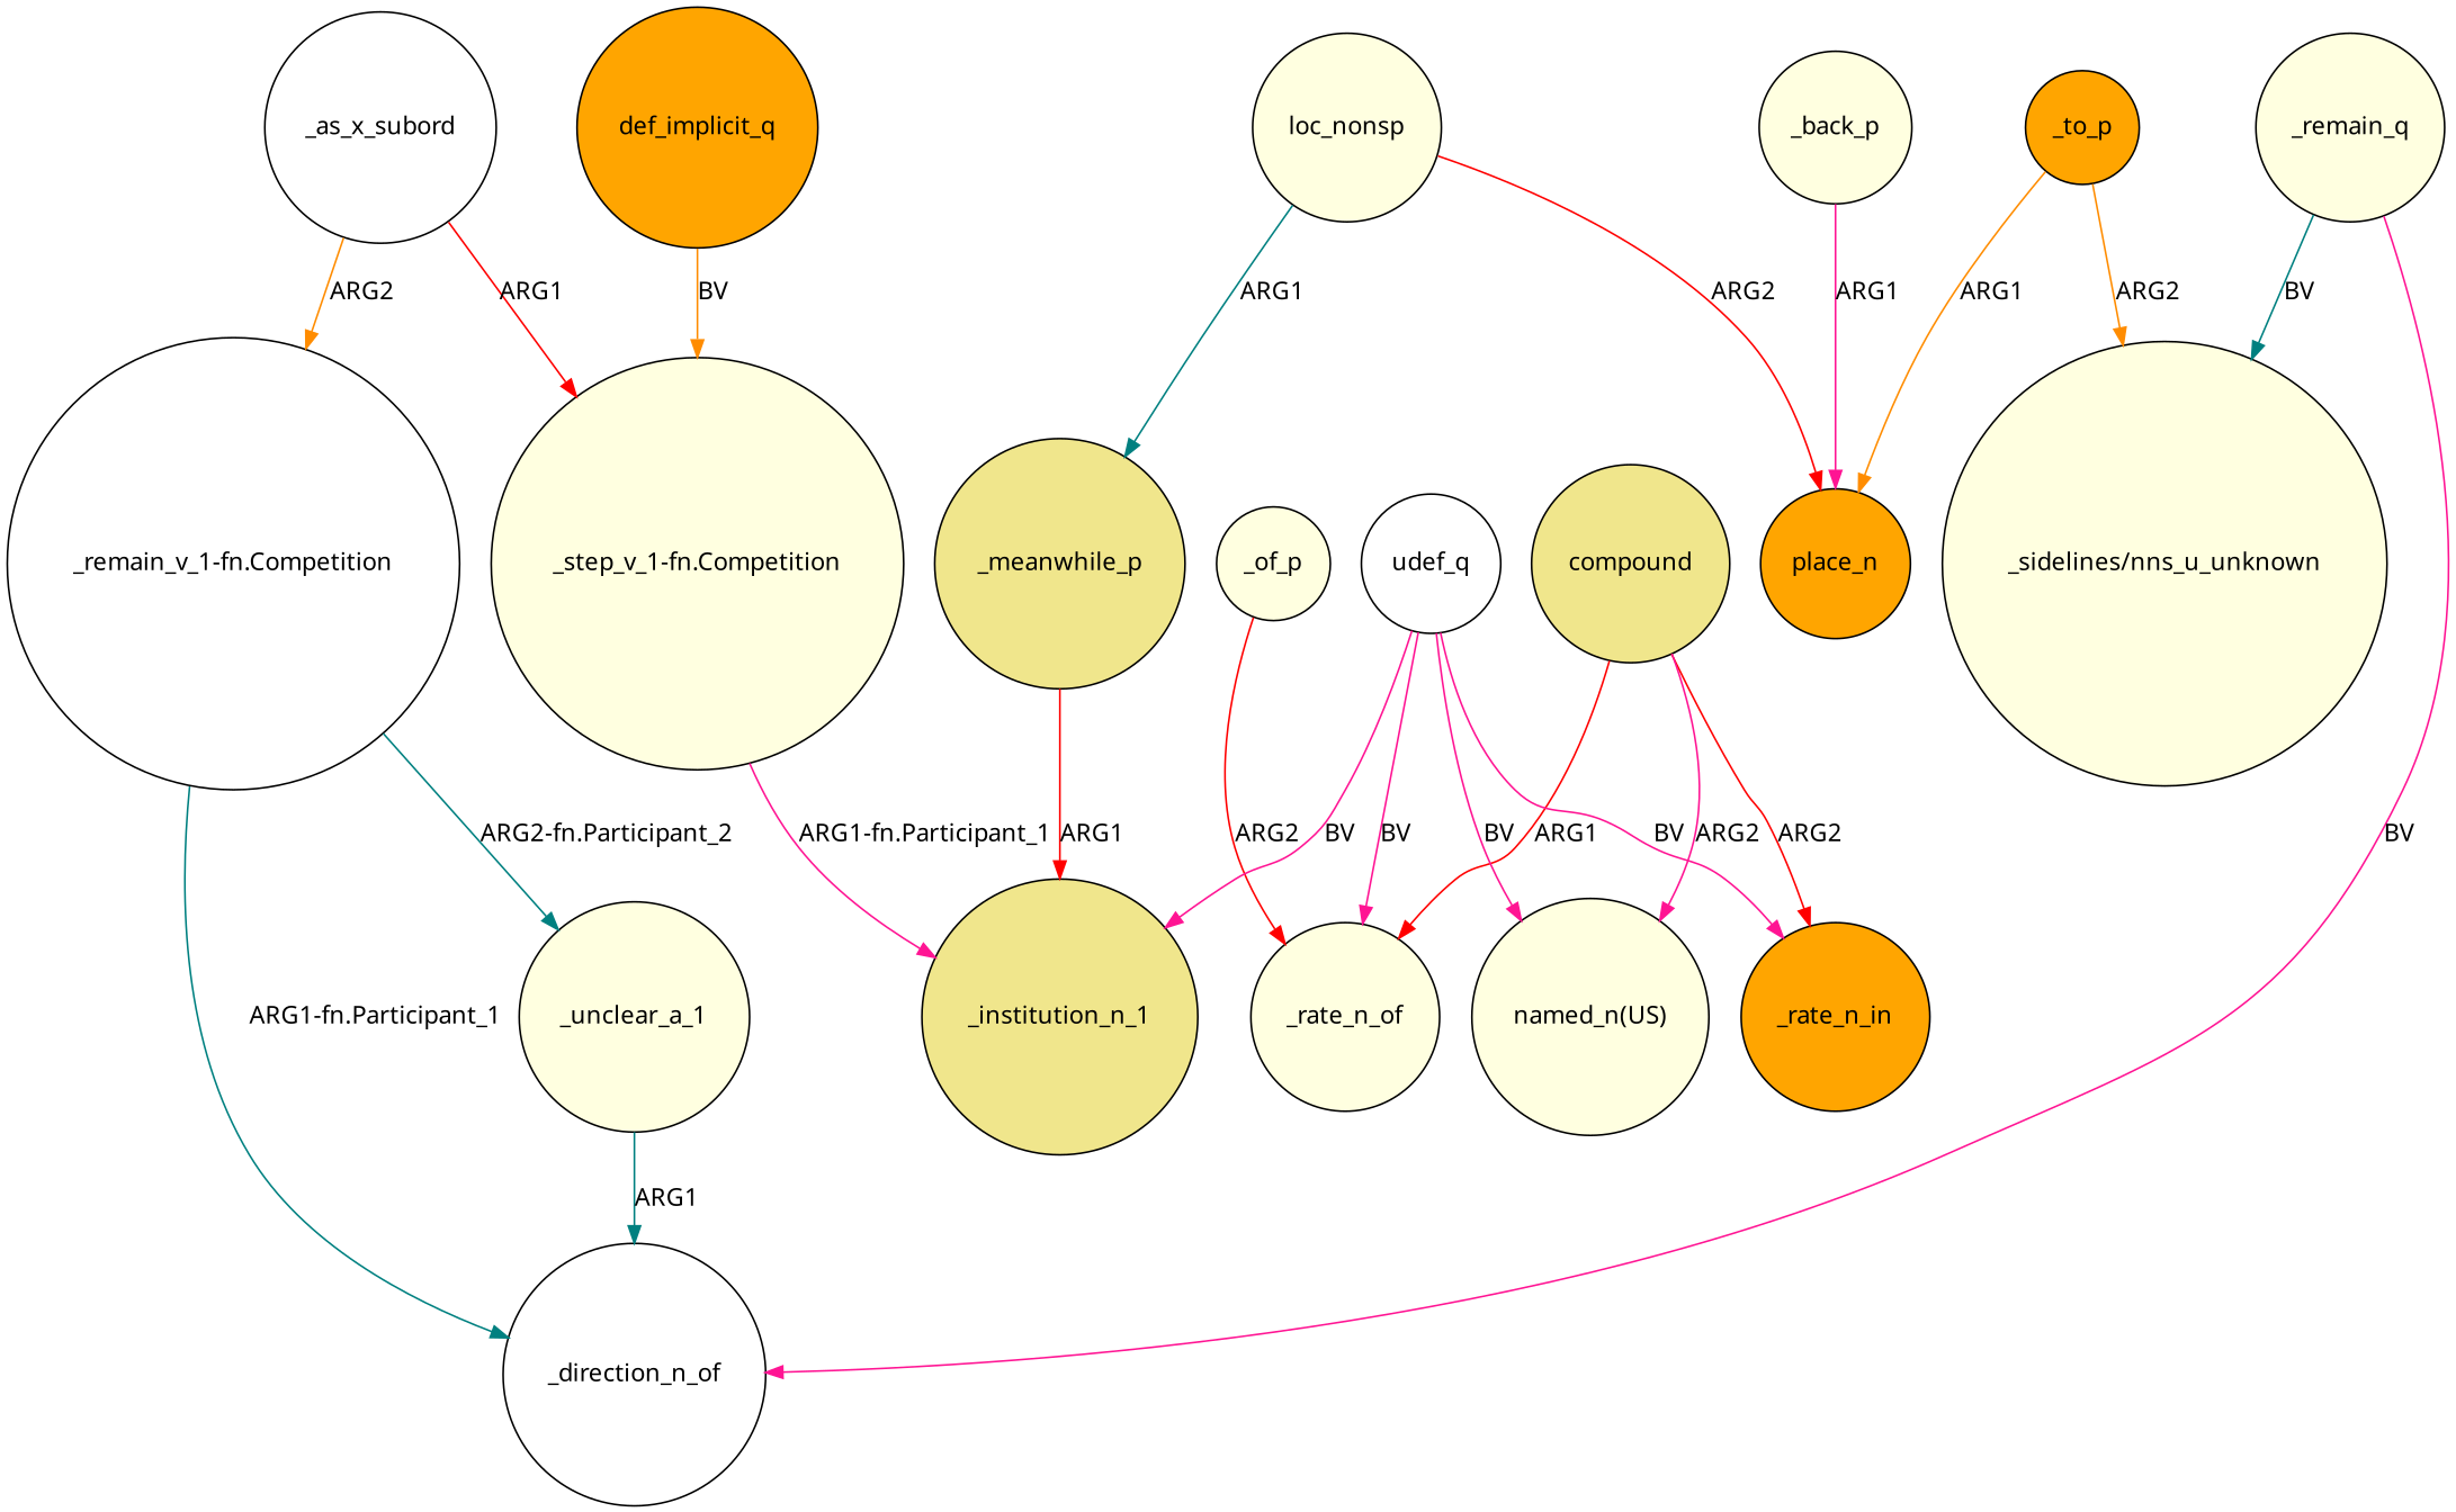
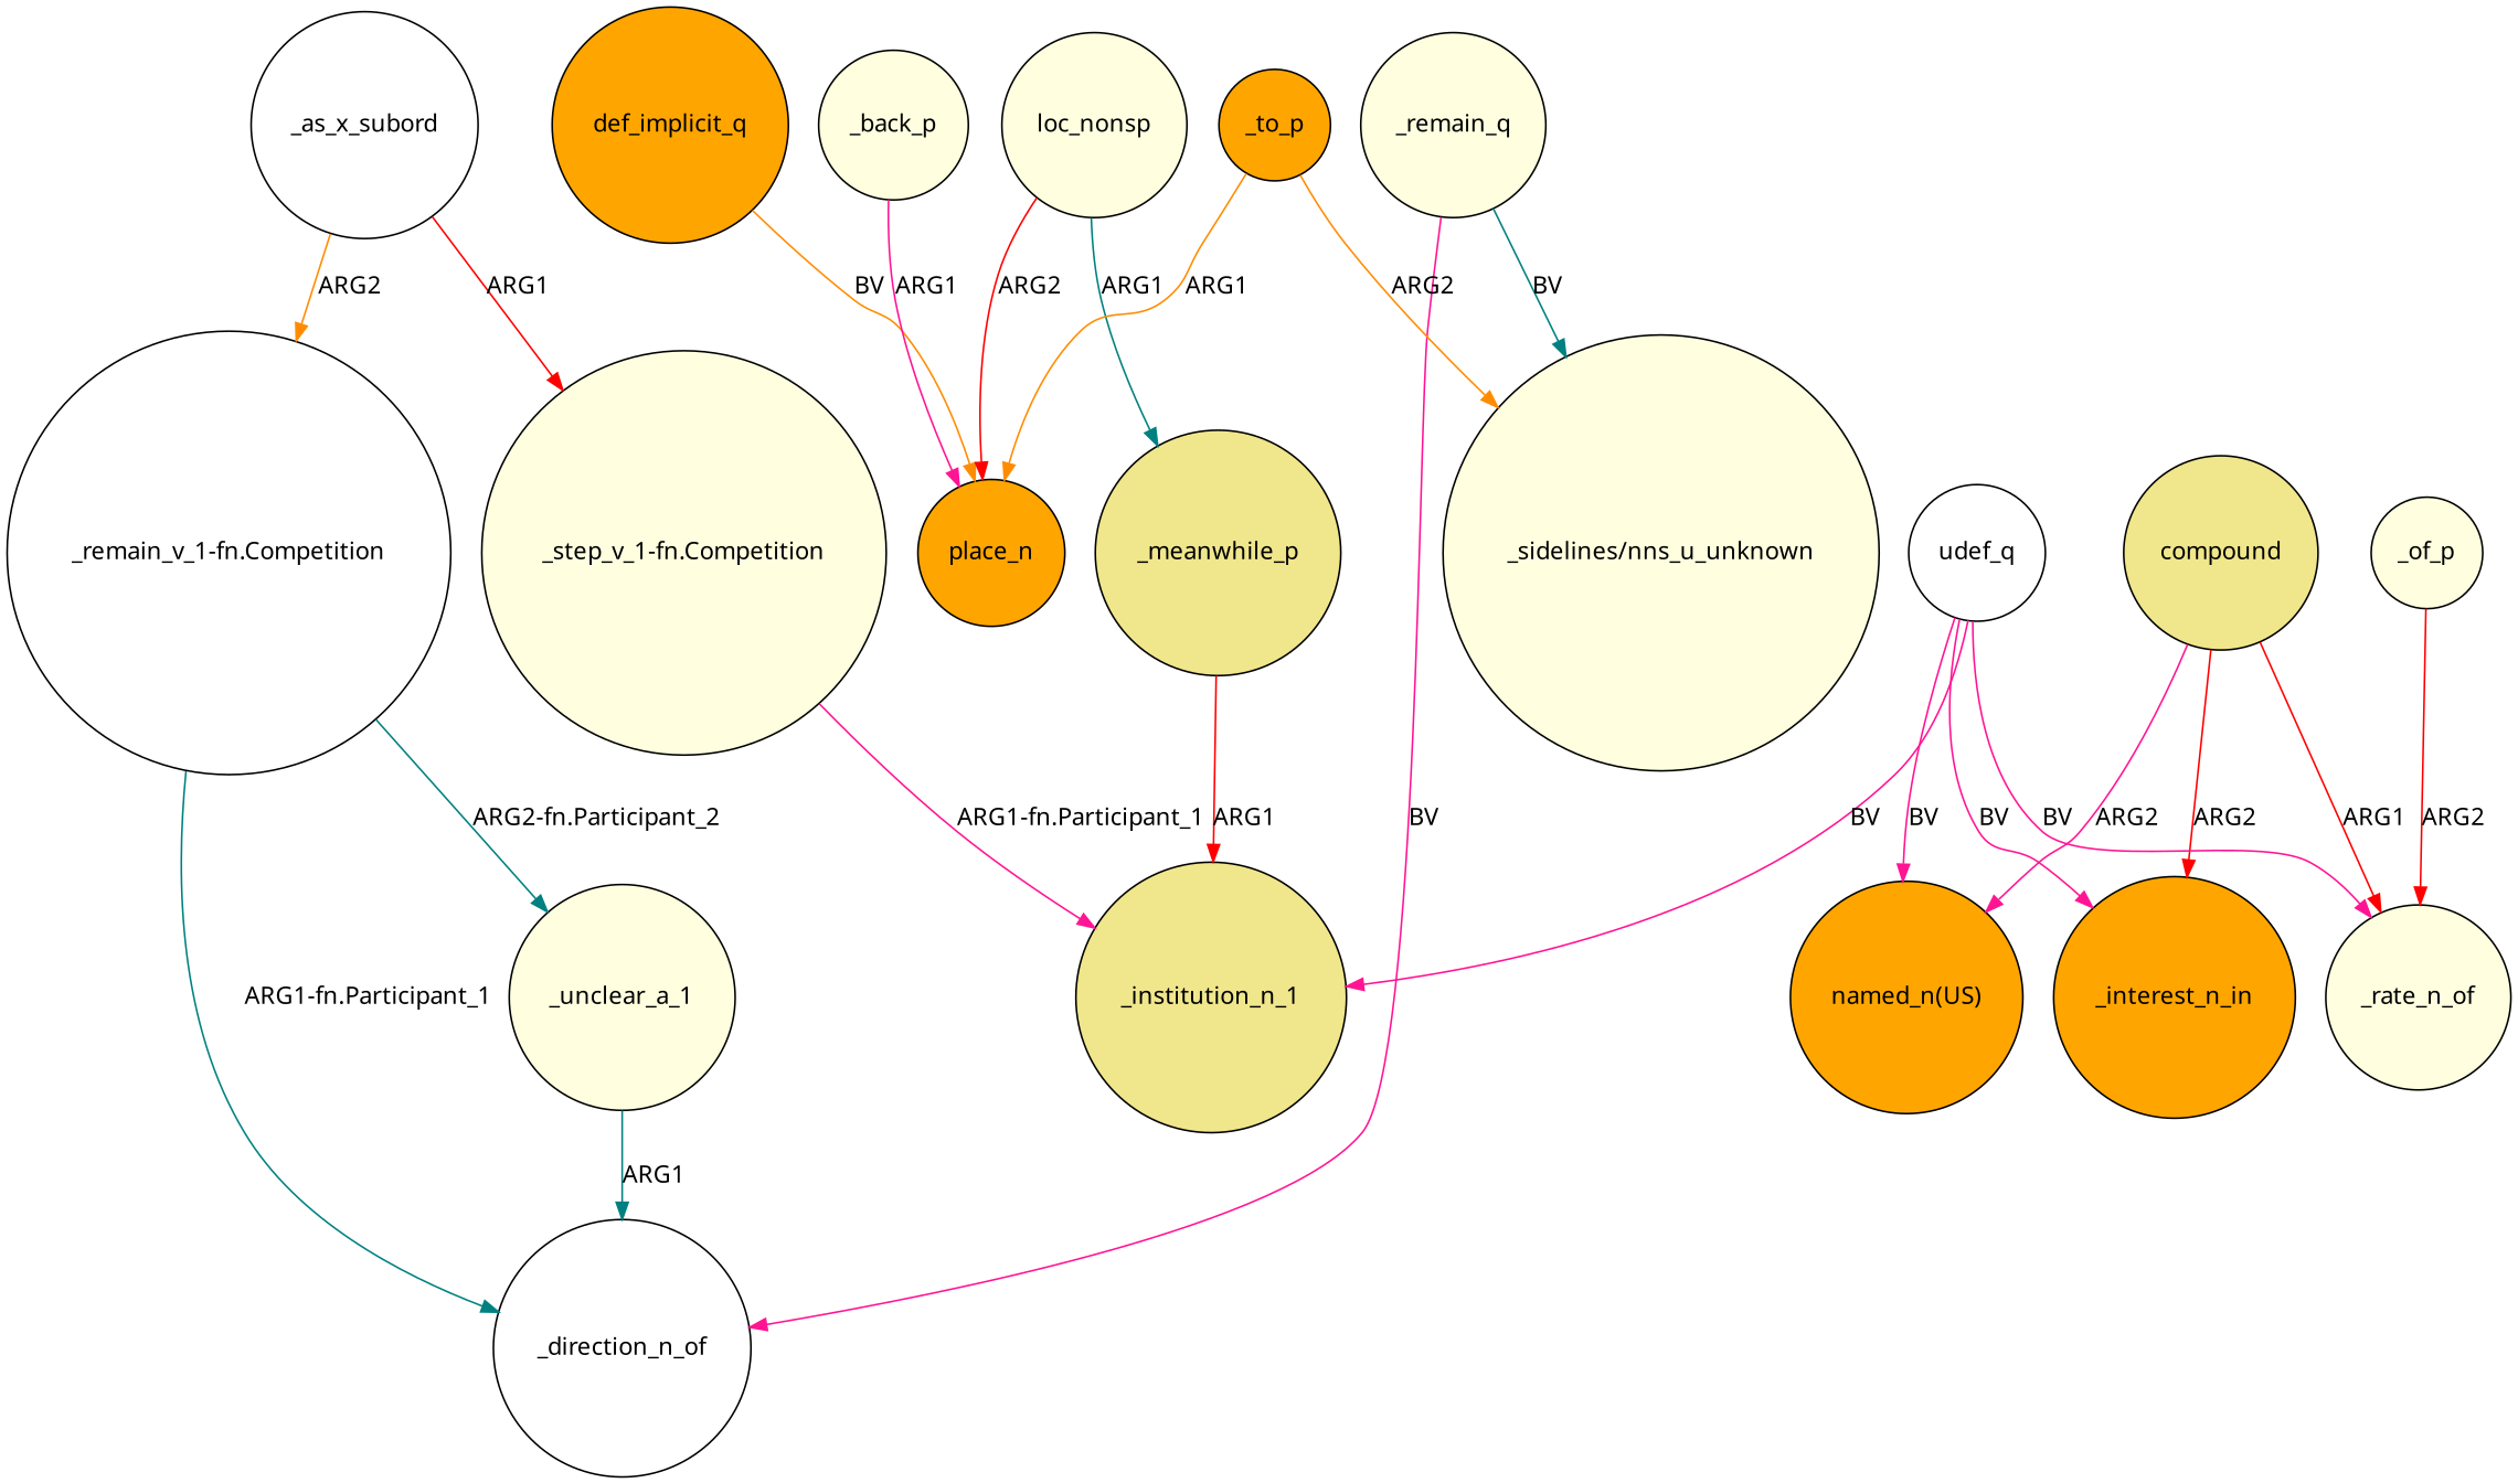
  digraph {
    fontname="Noto Sans"
    node [fillcolor=lightyellow fontname="Noto Sans" shape=circle style=filled]
    edge [color=deeppink fontname="Noto Sans"]
    def_implicit_q [fillcolor=orange]
    place_n [fillcolor=orange]
    _of_p
    _rate_n_of
    _direction_n_of [fillcolor=white]
    "_remain_v_1-fn.Competition" [fillcolor=white]
    _unclear_a_1
    _institution_n_1 [fillcolor=khaki]
    "_step_v_1-fn.Competition"
    n10 [label=_remain_q]
    "_sidelines/nns_u_unknown"
    compound [fillcolor=khaki]
-   _interest_n_in [fillcolor=orange label=_rate_n_in]
-   "named_n(US)"
+   _interest_n_in [fillcolor=orange]
+   "named_n(US)" [fillcolor=orange]
    udef_q [fillcolor=white]
    _as_x_subord [fillcolor=white]
    loc_nonsp
    _meanwhile_p [fillcolor=khaki]
    _back_p
    _to_p [fillcolor=orange]
-   def_implicit_q -> "_step_v_1-fn.Competition" [color=darkorange label=BV]
+   def_implicit_q -> place_n [color=darkorange label=BV]
    _of_p -> _rate_n_of [color=red label=ARG2]
    "_remain_v_1-fn.Competition" -> _direction_n_of [color=teal label="ARG1-fn.Participant_1"]
    "_remain_v_1-fn.Competition" -> _unclear_a_1 [color=teal label="ARG2-fn.Participant_2"]
    _unclear_a_1 -> _direction_n_of [color=teal label=ARG1]
    "_step_v_1-fn.Competition" -> _institution_n_1 [label="ARG1-fn.Participant_1"]
    n10 -> _direction_n_of [label=BV]
    n10 -> "_sidelines/nns_u_unknown" [color=teal label=BV]
    compound -> _rate_n_of [color=red label=ARG1]
    compound -> _interest_n_in [color=red label=ARG2]
    compound -> "named_n(US)" [label=ARG2]
    udef_q -> _rate_n_of [label=BV]
    udef_q -> _institution_n_1 [label=BV]
    udef_q -> _interest_n_in [label=BV]
    udef_q -> "named_n(US)" [label=BV]
    _as_x_subord -> "_remain_v_1-fn.Competition" [color=darkorange label=ARG2]
    _as_x_subord -> "_step_v_1-fn.Competition" [color=red label=ARG1]
    loc_nonsp -> place_n [color=red label=ARG2]
    loc_nonsp -> _meanwhile_p [color=teal label=ARG1]
    _meanwhile_p -> _institution_n_1 [color=red label=ARG1]
    _back_p -> place_n [label=ARG1]
    _to_p -> place_n [color=darkorange label=ARG1]
    _to_p -> "_sidelines/nns_u_unknown" [color=darkorange label=ARG2]
  }
